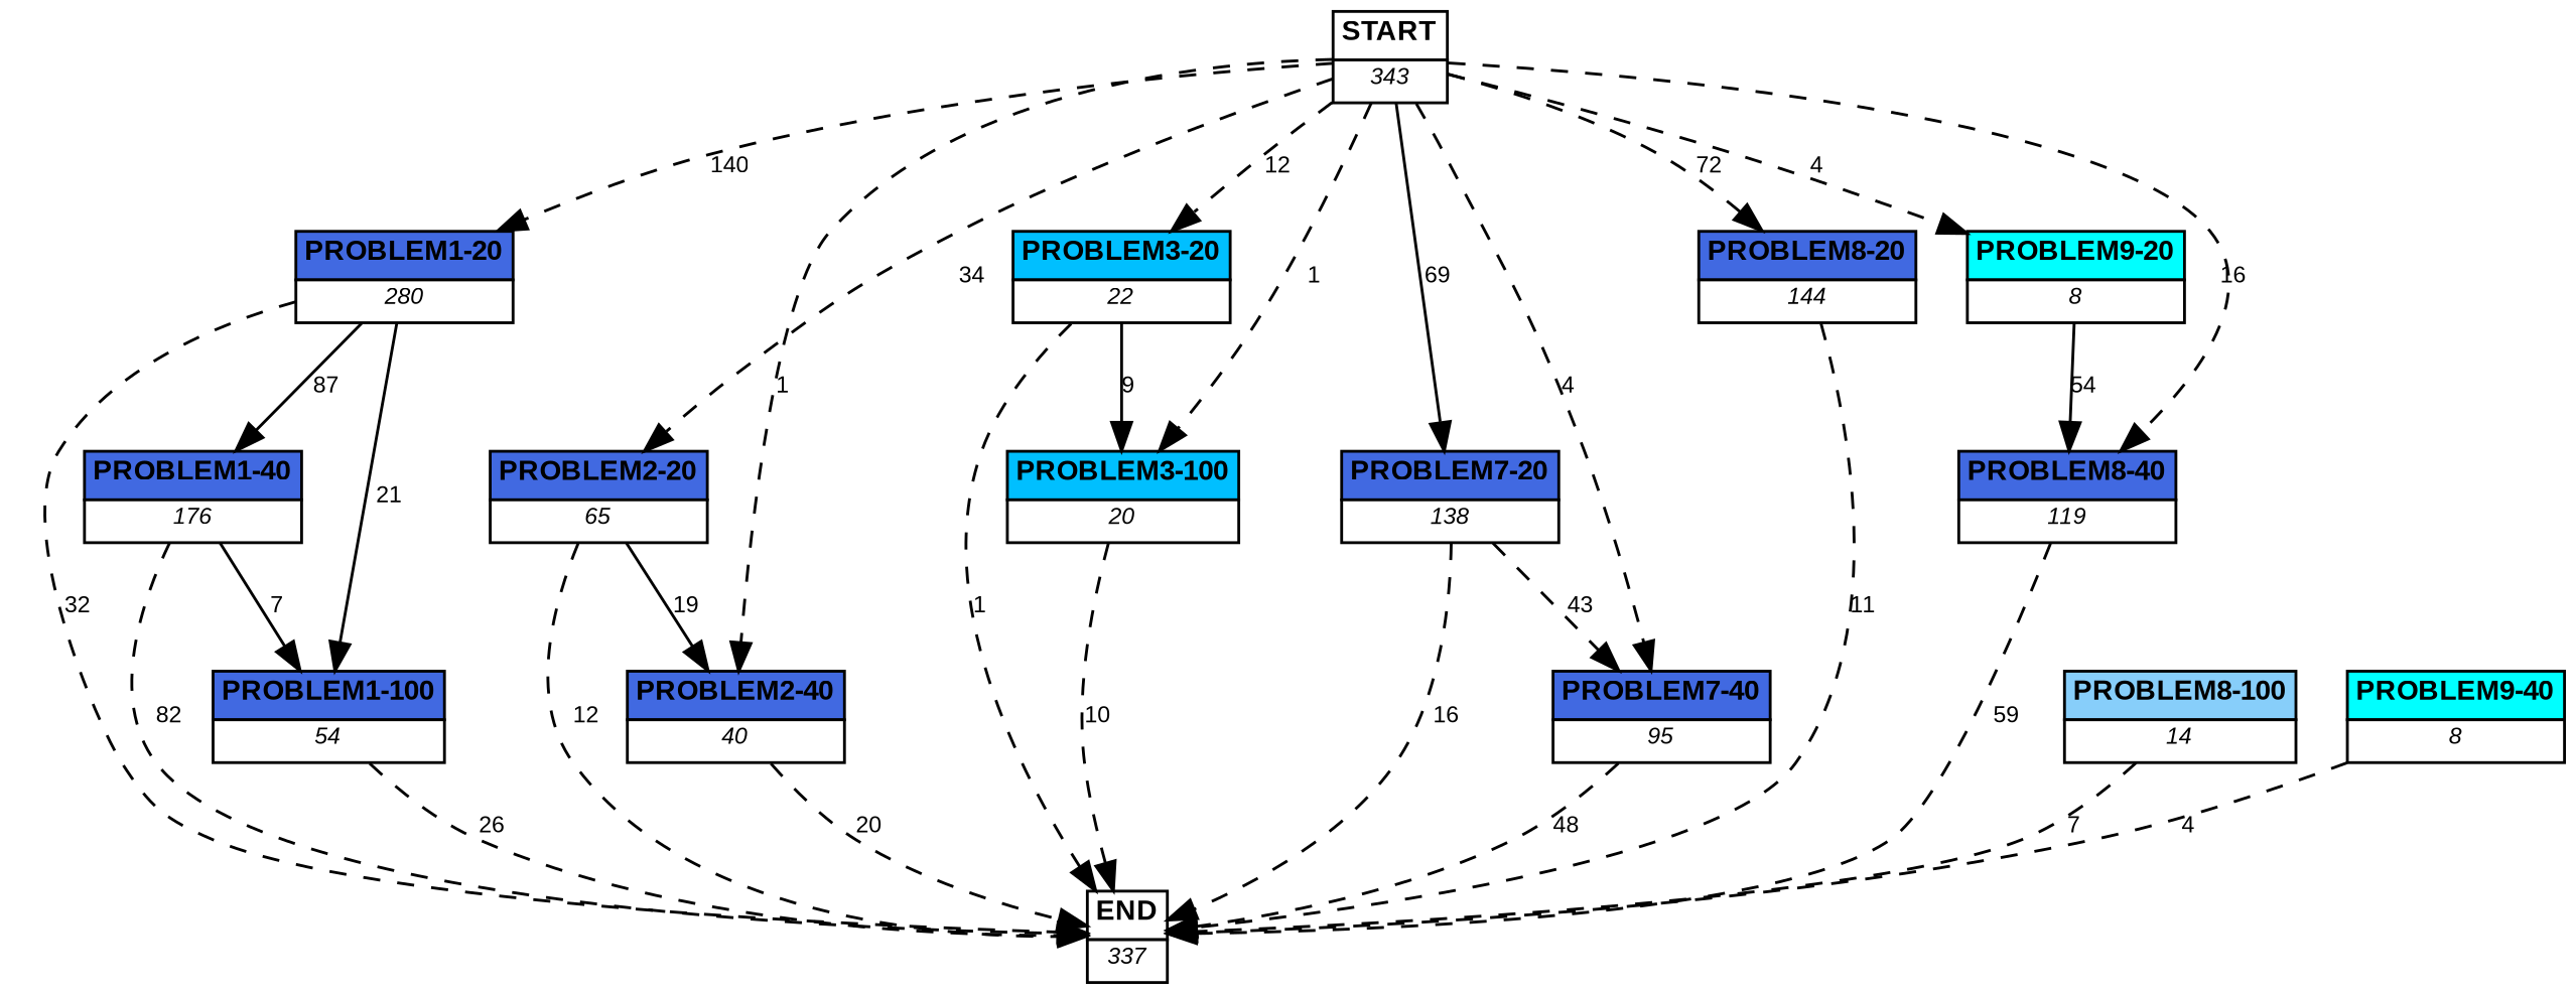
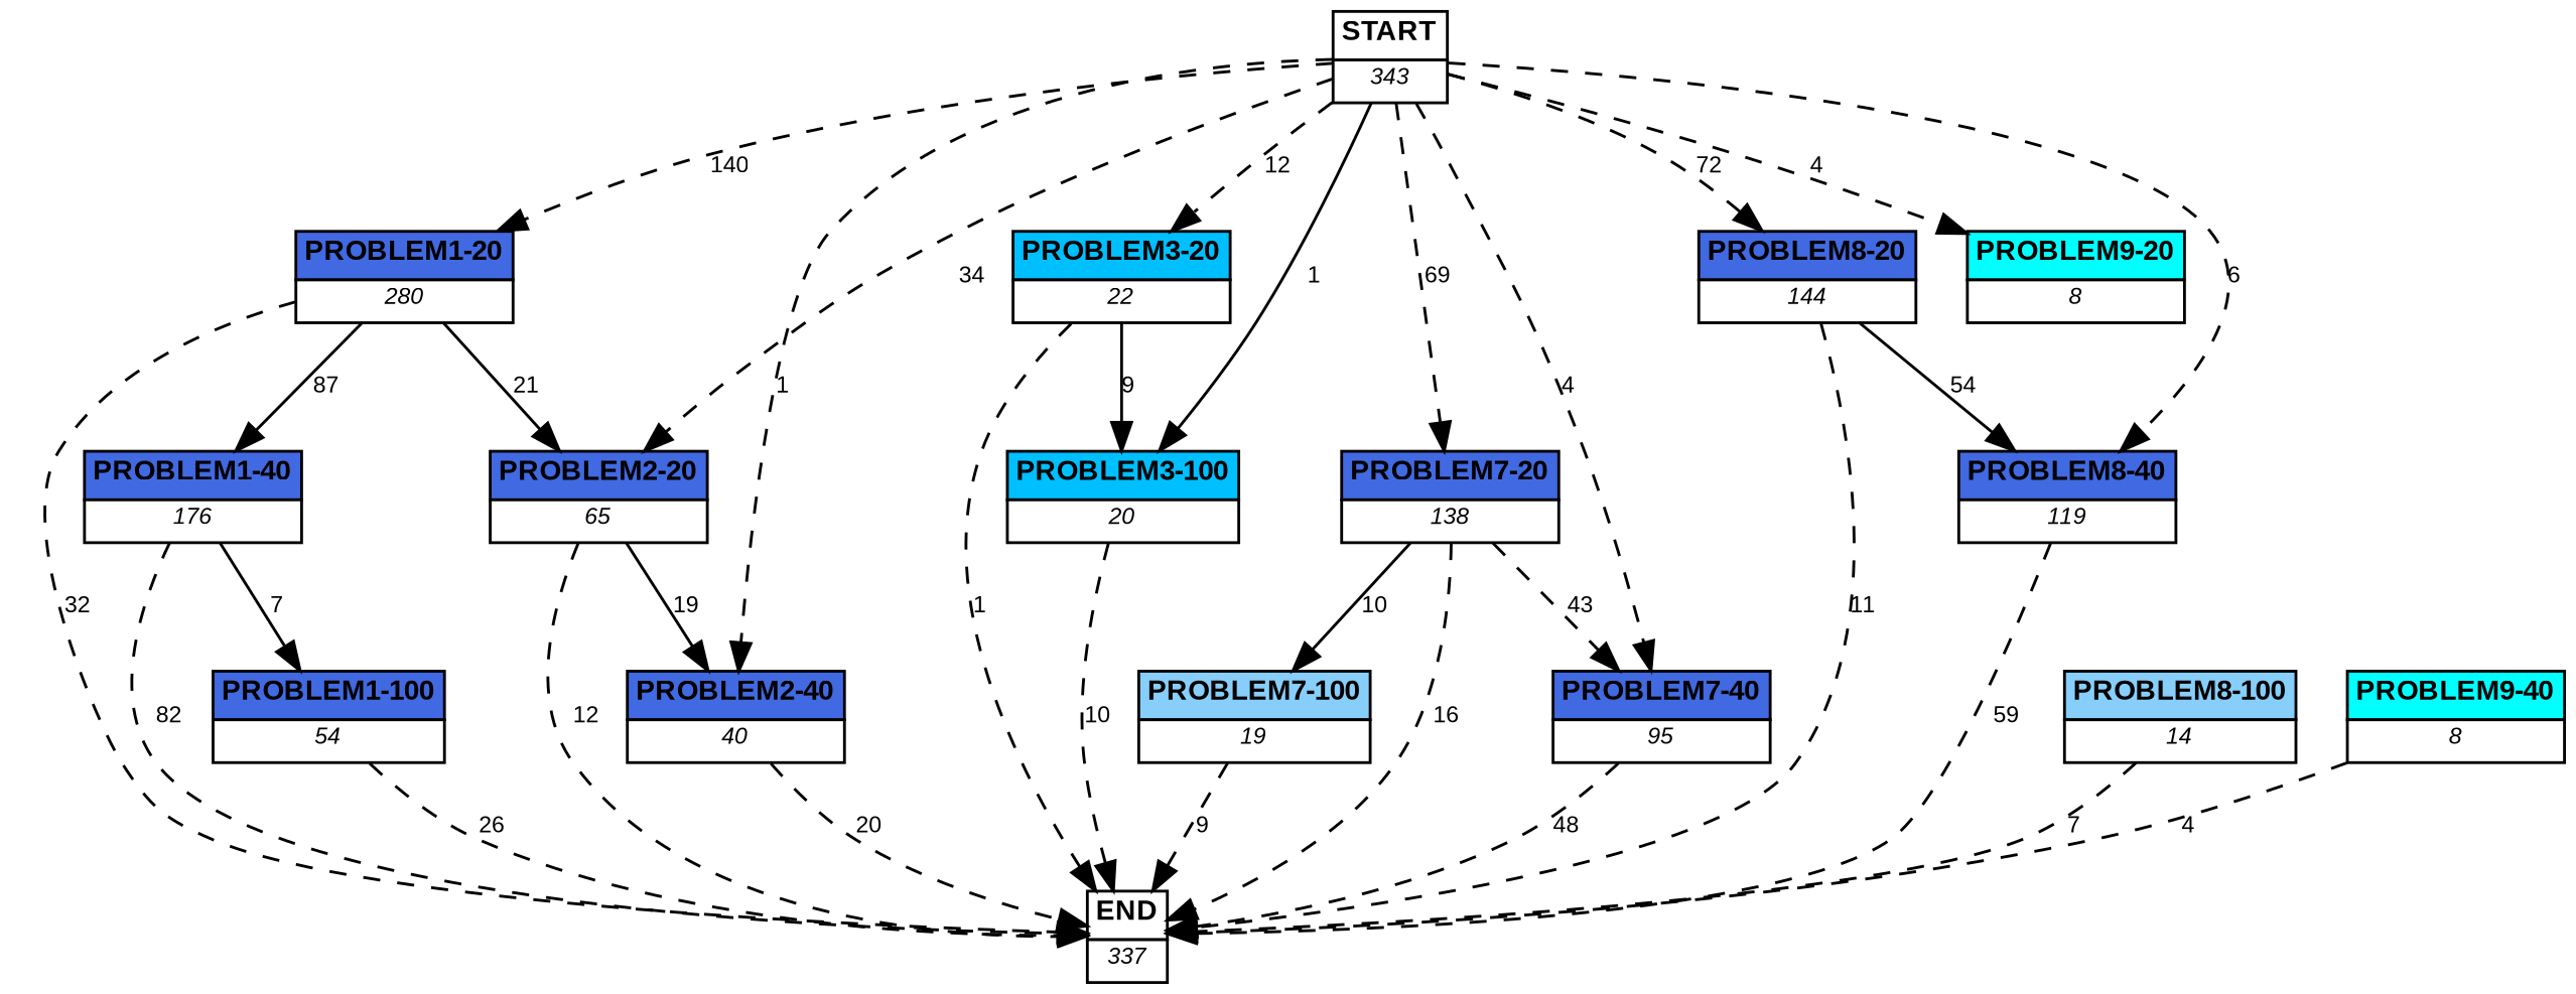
  digraph {
    node [shape=plain]
    edge [fontname=Arial fontsize=8 labelfloat=false style=dashed]
    n1 [label=<<table border="0" cellborder="1" cellspacing="0"><tr><td bgcolor="royalblue"><FONT face="Arial" POINT-SIZE="10"><b>PROBLEM1-20</b></FONT></td></tr><tr><td bgcolor="white"><FONT face="Arial" POINT-SIZE="8"><i>280</i></FONT></td></tr></table>>]
    n2 [label=<<table border="0" cellborder="1" cellspacing="0"><tr><td bgcolor="royalblue"><FONT face="Arial" POINT-SIZE="10"><b>PROBLEM1-40</b></FONT></td></tr><tr><td bgcolor="white"><FONT face="Arial" POINT-SIZE="8"><i>176</i></FONT></td></tr></table>>]
    n3 [label=<<table border="0" cellborder="1" cellspacing="0"><tr><td bgcolor="royalblue"><FONT face="Arial" POINT-SIZE="10"><b>PROBLEM1-100</b></FONT></td></tr><tr><td bgcolor="white"><FONT face="Arial" POINT-SIZE="8"><i>54</i></FONT></td></tr></table>>]
    n4 [label=<<table border="0" cellborder="1" cellspacing="0"><tr><td bgcolor="white"><FONT face="Arial" POINT-SIZE="10"><b>END</b></FONT></td></tr><tr><td bgcolor="white"><FONT face="Arial" POINT-SIZE="8"><i>337</i></FONT></td></tr></table>>]
    n5 [label=<<table border="0" cellborder="1" cellspacing="0"><tr><td bgcolor="royalblue"><FONT face="Arial" POINT-SIZE="10"><b>PROBLEM2-20</b></FONT></td></tr><tr><td bgcolor="white"><FONT face="Arial" POINT-SIZE="8"><i>65</i></FONT></td></tr></table>>]
    n6 [label=<<table border="0" cellborder="1" cellspacing="0"><tr><td bgcolor="royalblue"><FONT face="Arial" POINT-SIZE="10"><b>PROBLEM2-40</b></FONT></td></tr><tr><td bgcolor="white"><FONT face="Arial" POINT-SIZE="8"><i>40</i></FONT></td></tr></table>>]
    n7 [label=<<table border="0" cellborder="1" cellspacing="0"><tr><td bgcolor="deepskyblue"><FONT face="Arial" POINT-SIZE="10"><b>PROBLEM3-20</b></FONT></td></tr><tr><td bgcolor="white"><FONT face="Arial" POINT-SIZE="8"><i>22</i></FONT></td></tr></table>>]
    n8 [label=<<table border="0" cellborder="1" cellspacing="0"><tr><td bgcolor="deepskyblue"><FONT face="Arial" POINT-SIZE="10"><b>PROBLEM3-100</b></FONT></td></tr><tr><td bgcolor="white"><FONT face="Arial" POINT-SIZE="8"><i>20</i></FONT></td></tr></table>>]
    n9 [label=<<table border="0" cellborder="1" cellspacing="0"><tr><td bgcolor="royalblue"><FONT face="Arial" POINT-SIZE="10"><b>PROBLEM7-20</b></FONT></td></tr><tr><td bgcolor="white"><FONT face="Arial" POINT-SIZE="8"><i>138</i></FONT></td></tr></table>>]
    n10 [label=<<table border="0" cellborder="1" cellspacing="0"><tr><td bgcolor="royalblue"><FONT face="Arial" POINT-SIZE="10"><b>PROBLEM7-40</b></FONT></td></tr><tr><td bgcolor="white"><FONT face="Arial" POINT-SIZE="8"><i>95</i></FONT></td></tr></table>>]
+   n11 [label=<<table border="0" cellborder="1" cellspacing="0"><tr><td bgcolor="lightskyblue"><FONT face="Arial" POINT-SIZE="10"><b>PROBLEM7-100</b></FONT></td></tr><tr><td bgcolor="white"><FONT face="Arial" POINT-SIZE="8"><i>19</i></FONT></td></tr></table>>]
    n12 [label=<<table border="0" cellborder="1" cellspacing="0"><tr><td bgcolor="royalblue"><FONT face="Arial" POINT-SIZE="10"><b>PROBLEM8-20</b></FONT></td></tr><tr><td bgcolor="white"><FONT face="Arial" POINT-SIZE="8"><i>144</i></FONT></td></tr></table>>]
    n13 [label=<<table border="0" cellborder="1" cellspacing="0"><tr><td bgcolor="royalblue"><FONT face="Arial" POINT-SIZE="10"><b>PROBLEM8-40</b></FONT></td></tr><tr><td bgcolor="white"><FONT face="Arial" POINT-SIZE="8"><i>119</i></FONT></td></tr></table>>]
    n14 [label=<<table border="0" cellborder="1" cellspacing="0"><tr><td bgcolor="lightskyblue"><FONT face="Arial" POINT-SIZE="10"><b>PROBLEM8-100</b></FONT></td></tr><tr><td bgcolor="white"><FONT face="Arial" POINT-SIZE="8"><i>14</i></FONT></td></tr></table>>]
    n15 [label=<<table border="0" cellborder="1" cellspacing="0"><tr><td bgcolor="aqua"><FONT face="Arial" POINT-SIZE="10"><b>PROBLEM9-20</b></FONT></td></tr><tr><td bgcolor="white"><FONT face="Arial" POINT-SIZE="8"><i>8</i></FONT></td></tr></table>>]
    n16 [label=<<table border="0" cellborder="1" cellspacing="0"><tr><td bgcolor="aqua"><FONT face="Arial" POINT-SIZE="10"><b>PROBLEM9-40</b></FONT></td></tr><tr><td bgcolor="white"><FONT face="Arial" POINT-SIZE="8"><i>8</i></FONT></td></tr></table>>]
    n17 [label=<<table border="0" cellborder="1" cellspacing="0"><tr><td bgcolor="white"><FONT face="Arial" POINT-SIZE="10"><b>START</b></FONT></td></tr><tr><td bgcolor="white"><FONT face="Arial" POINT-SIZE="8"><i>343</i></FONT></td></tr></table>>]
    n1 -> n2 [label=87 style=""]
-   n1 -> n3 [label=21 style=""]
+   n1 -> n5 [label=21 style=""]
    n1 -> n4 [label=32]
    n2 -> n3 [label=7 style=""]
    n2 -> n4 [label=82]
    n3 -> n4 [label=26]
    n5 -> n4 [label=12]
    n5 -> n6 [label=19 style=""]
    n6 -> n4 [label=20]
    n7 -> n4 [label=1]
    n7 -> n8 [label=9 style=""]
    n8 -> n4 [label=10]
    n9 -> n4 [label=16]
    n9 -> n10 [label=43]
+   n9 -> n11 [label=10 style=""]
    n10 -> n4 [label=48]
+   n11 -> n4 [label=9]
    n12 -> n4 [label=11]
-   n15 -> n13 [label=54 style=""]
+   n12 -> n13 [label=54 style=""]
    n13 -> n4 [label=59]
    n14 -> n4 [label=7]
    n16 -> n4 [label=4]
    n17 -> n1 [label=140]
    n17 -> n5 [label=34]
    n17 -> n6 [label=1]
    n17 -> n7 [label=12]
-   n17 -> n8 [label=1]
-   n17 -> n9 [label=69 style=solid]
+   n17 -> n8 [label=1 style=solid]
+   n17 -> n9 [label=69]
    n17 -> n10 [label=4]
    n17 -> n12 [label=72]
-   n17 -> n13 [label=16]
+   n17 -> n13 [label=6]
    n17 -> n15 [label=4]
  }
